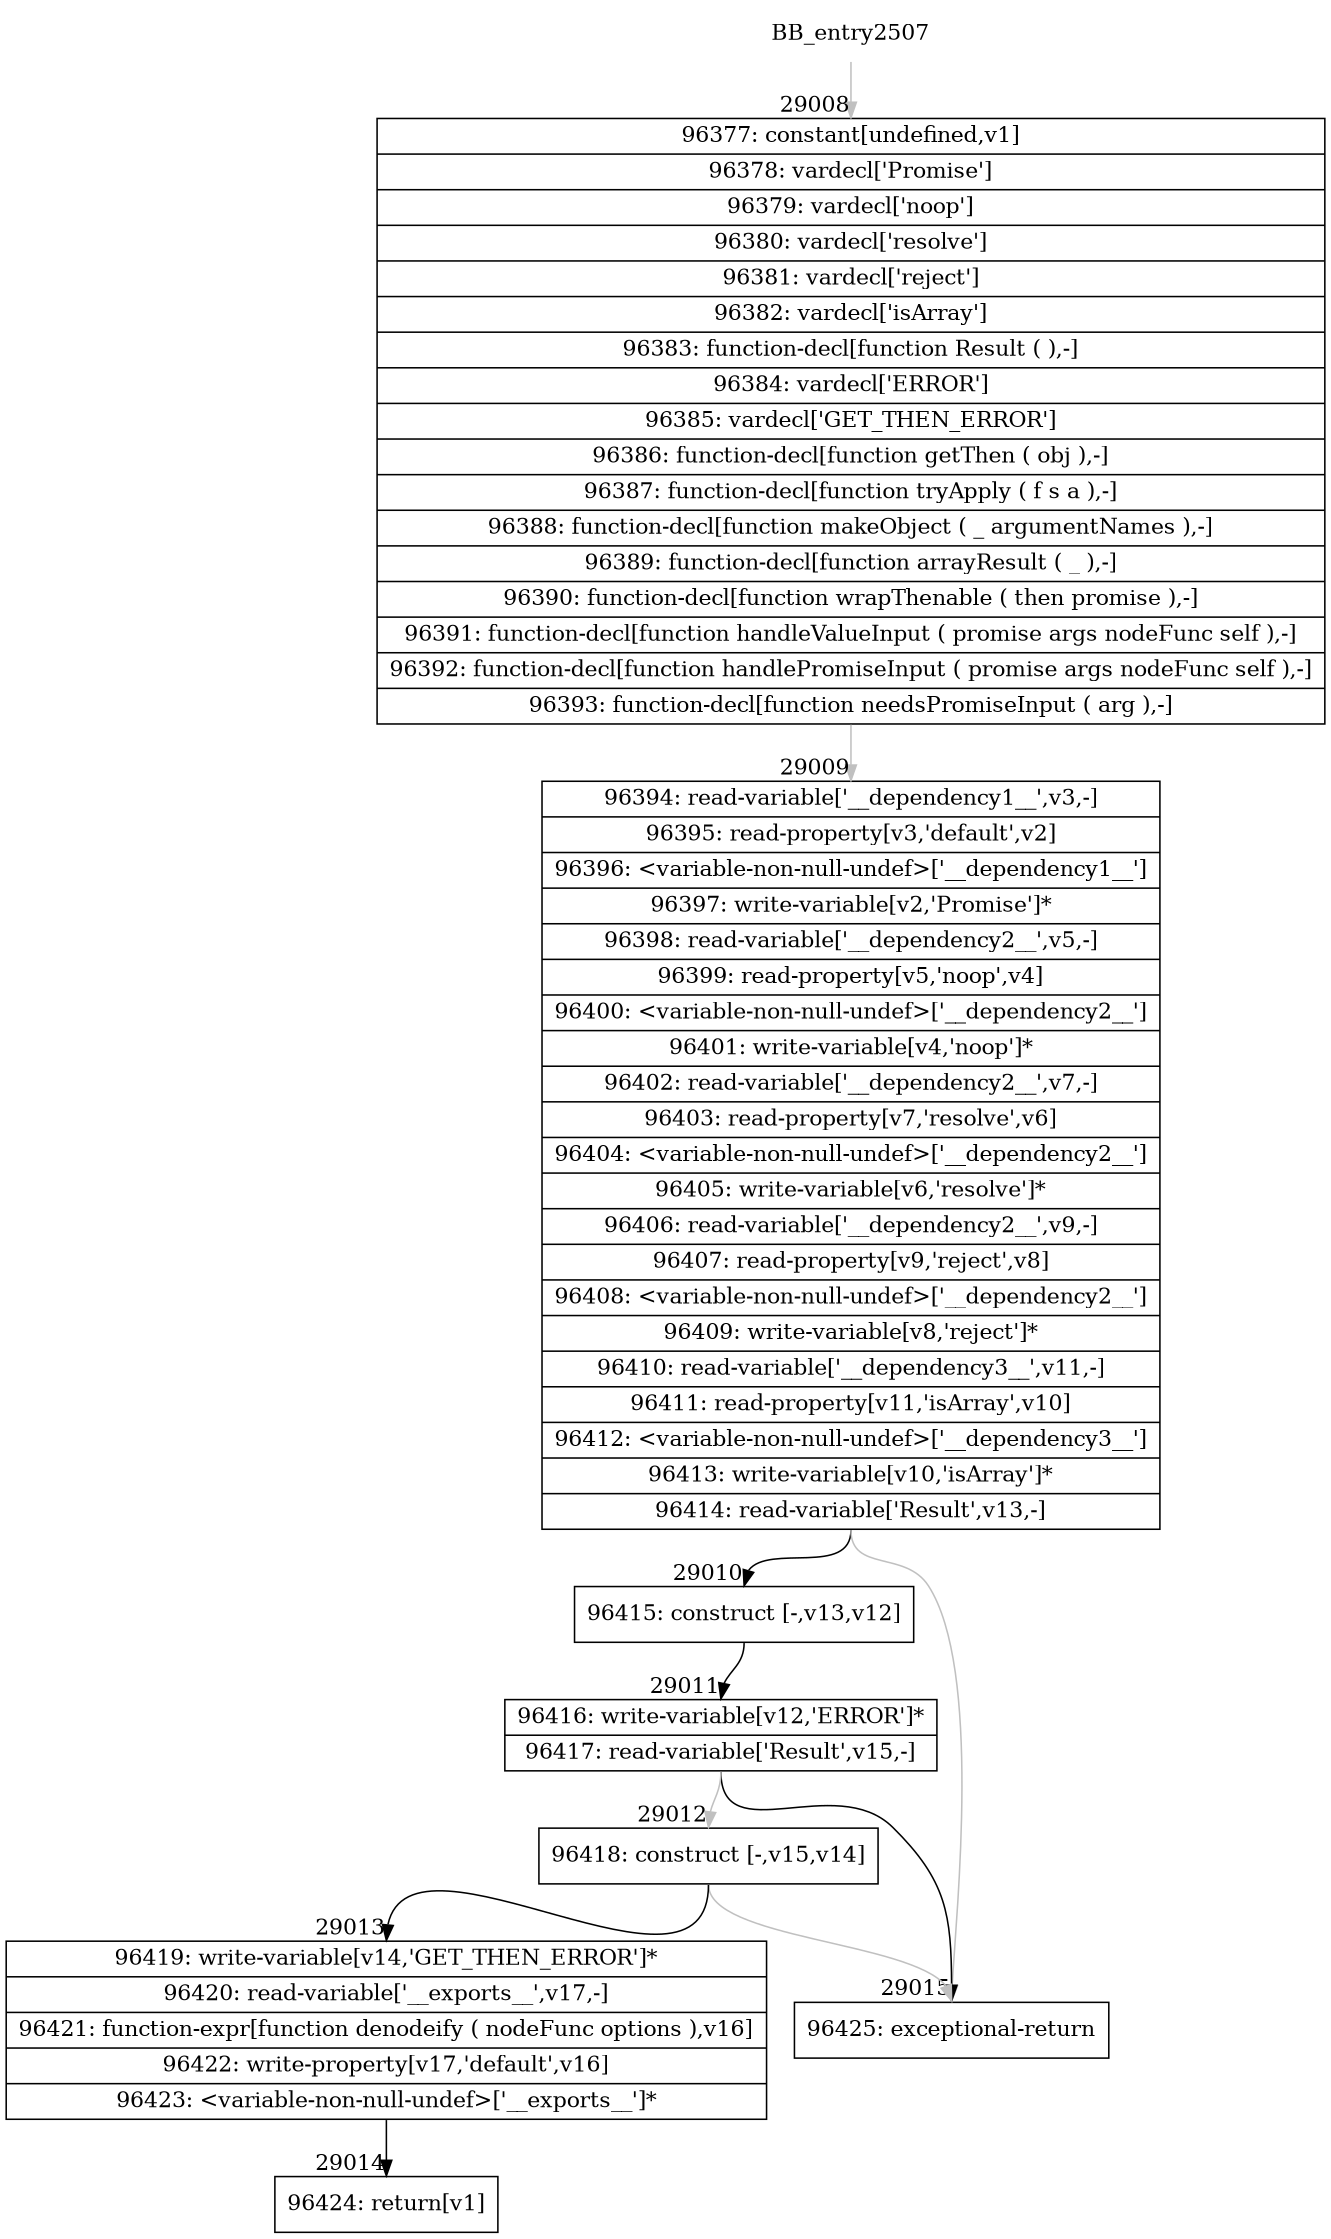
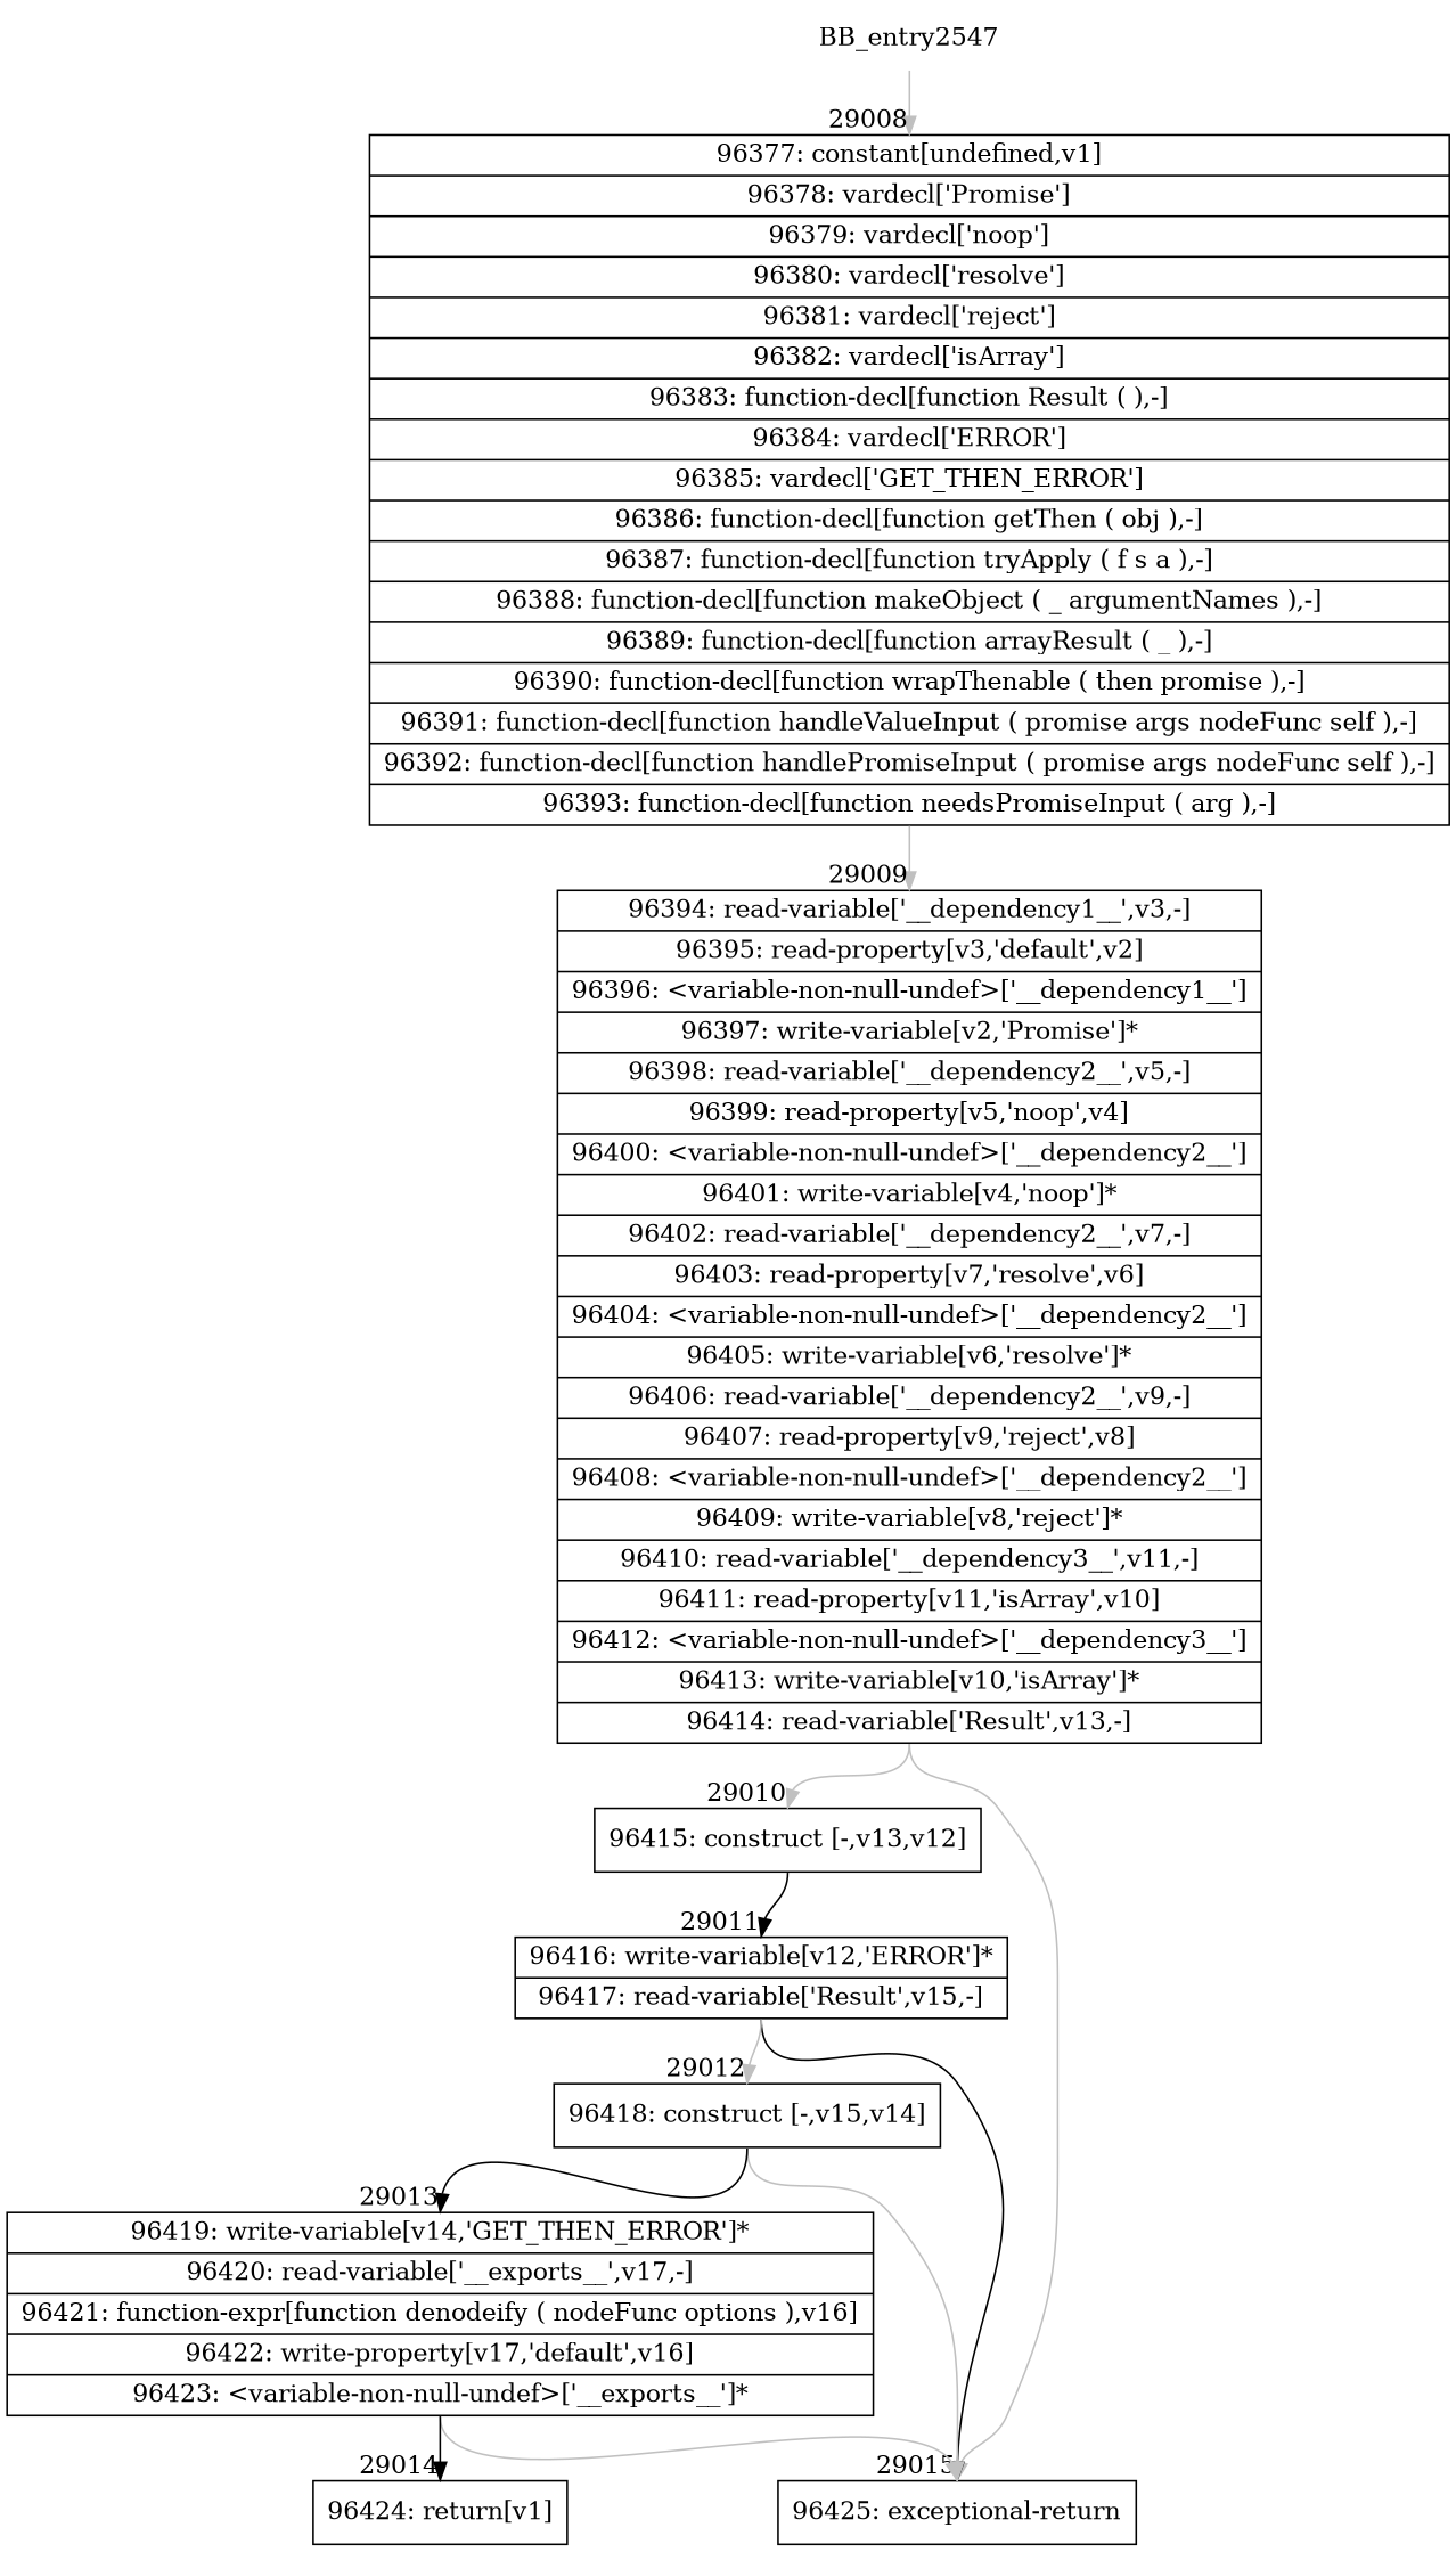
  digraph {
    rankdir=TD
    node [shape=record]
    edge [color=gray headport=n tailport=s]
-   BB_entry2547 [shape=none label=BB_entry2507]
+   BB_entry2547 [shape=none]
    n2 [label="{96377: constant[undefined,v1]|96378: vardecl['Promise']|96379: vardecl['noop']|96380: vardecl['resolve']|96381: vardecl['reject']|96382: vardecl['isArray']|96383: function-decl[function Result ( ),-]|96384: vardecl['ERROR']|96385: vardecl['GET_THEN_ERROR']|96386: function-decl[function getThen ( obj ),-]|96387: function-decl[function tryApply ( f s a ),-]|96388: function-decl[function makeObject ( _ argumentNames ),-]|96389: function-decl[function arrayResult ( _ ),-]|96390: function-decl[function wrapThenable ( then promise ),-]|96391: function-decl[function handleValueInput ( promise args nodeFunc self ),-]|96392: function-decl[function handlePromiseInput ( promise args nodeFunc self ),-]|96393: function-decl[function needsPromiseInput ( arg ),-]}"]
    n3 [label="{96394: read-variable['__dependency1__',v3,-]|96395: read-property[v3,'default',v2]|96396: \<variable-non-null-undef\>['__dependency1__']|96397: write-variable[v2,'Promise']*|96398: read-variable['__dependency2__',v5,-]|96399: read-property[v5,'noop',v4]|96400: \<variable-non-null-undef\>['__dependency2__']|96401: write-variable[v4,'noop']*|96402: read-variable['__dependency2__',v7,-]|96403: read-property[v7,'resolve',v6]|96404: \<variable-non-null-undef\>['__dependency2__']|96405: write-variable[v6,'resolve']*|96406: read-variable['__dependency2__',v9,-]|96407: read-property[v9,'reject',v8]|96408: \<variable-non-null-undef\>['__dependency2__']|96409: write-variable[v8,'reject']*|96410: read-variable['__dependency3__',v11,-]|96411: read-property[v11,'isArray',v10]|96412: \<variable-non-null-undef\>['__dependency3__']|96413: write-variable[v10,'isArray']*|96414: read-variable['Result',v13,-]}"]
    n4 [label="{96415: construct [-,v13,v12]}"]
    n5 [label="{96425: exceptional-return}"]
    n6 [label="{96416: write-variable[v12,'ERROR']*|96417: read-variable['Result',v15,-]}"]
    n7 [label="{96418: construct [-,v15,v14]}"]
    n8 [label="{96419: write-variable[v14,'GET_THEN_ERROR']*|96420: read-variable['__exports__',v17,-]|96421: function-expr[function denodeify ( nodeFunc options ),v16]|96422: write-property[v17,'default',v16]|96423: \<variable-non-null-undef\>['__exports__']*}"]
    n9 [label="{96424: return[v1]}"]
    BB_entry2547 -> n2 [headlabel="    29008"]
    n2 -> n3 [headlabel="      29009"]
-   n3 -> n4 [headlabel="      29010" color=""]
+   n3 -> n4 [headlabel="      29010"]
    n3 -> n5 [headlabel="      29015"]
    n4 -> n6 [headlabel="      29011" color=""]
    n6 -> n5 [color=black]
    n6 -> n7 [headlabel="      29012"]
    n7 -> n5
    n7 -> n8 [headlabel="      29013" color=""]
+   n8 -> n5
    n8 -> n9 [headlabel="      29014" color=""]
  }
